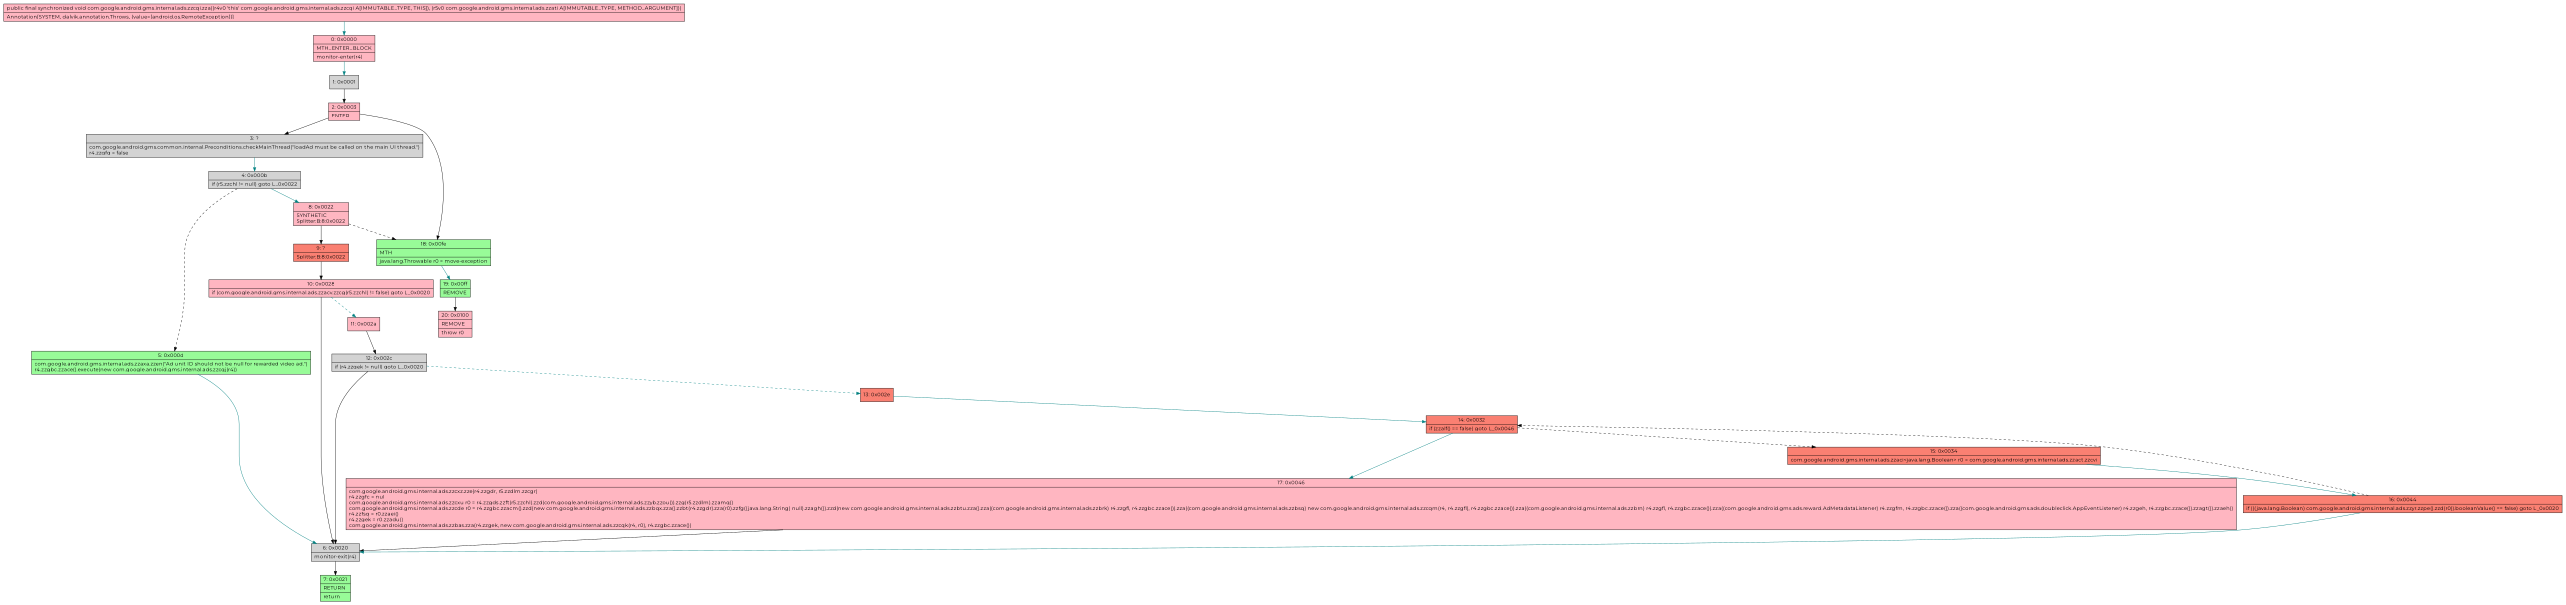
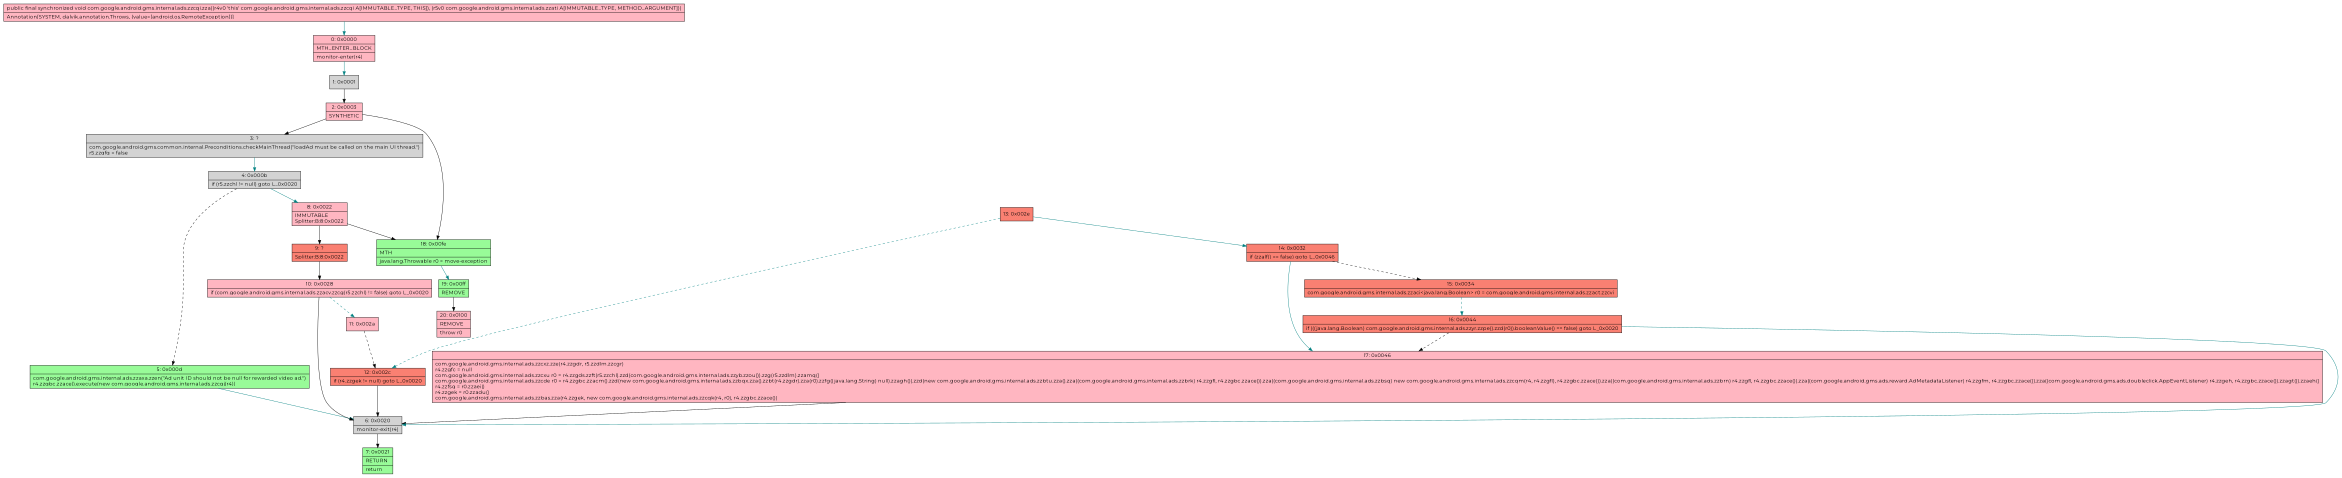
  digraph {
    fontname=Montserrat
    node [fillcolor=lightpink fontname=Montserrat shape=record style=filled]
    edge [color=black fontname=Montserrat]
    n1 [label="{0\:\ 0x0000|MTH_ENTER_BLOCK\l|monitor\-enter(r4)\l}"]
    n2 [fillcolor=lightgrey label="{1\:\ 0x0001}"]
-   n3 [label="{2\:\ 0x0003|ENTER\l}"]
-   n4 [fillcolor=lightgrey label="{3\:\ ?|com.google.android.gms.common.internal.Preconditions.checkMainThread(\"loadAd must be called on the main UI thread.\")\lr4.zzgfg = false\l}"]
+   n3 [label="{2\:\ 0x0003|SYNTHETIC\l}"]
+   n4 [fillcolor=lightgrey label="{3\:\ ?|com.google.android.gms.common.internal.Preconditions.checkMainThread(\"loadAd must be called on the main UI thread.\")\lr5.zzgfg = false\l}"]
    n5 [fillcolor=palegreen label="{18\:\ 0x00fe|MTH\l|java.lang.Throwable r0 = move\-exception\l}"]
-   n6 [fillcolor=lightgrey label="{4\:\ 0x000b|if (r5.zzchl != null) goto L_0x0022\l}"]
+   n6 [fillcolor=lightgrey label="{4\:\ 0x000b|if (r5.zzchl != null) goto L_0x0020\l}"]
    n7 [fillcolor=palegreen label="{19\:\ 0x00ff|REMOVE\l}"]
    n8 [fillcolor=palegreen label="{5\:\ 0x000d|com.google.android.gms.internal.ads.zzaxa.zzen(\"Ad unit ID should not be null for rewarded video ad.\")\lr4.zzgbc.zzace().execute(new com.google.android.gms.internal.ads.zzcqj(r4))\l}"]
-   n9 [label="{8\:\ 0x0022|SYNTHETIC\lSplitter:B:8:0x0022\l}"]
+   n9 [label="{8\:\ 0x0022|IMMUTABLE\lSplitter:B:8:0x0022\l}"]
    n10 [fillcolor=lightgrey label="{6\:\ 0x0020|monitor\-exit(r4)\l}"]
    n11 [fillcolor=salmon label="{9\:\ ?|Splitter:B:8:0x0022\l}"]
    n12 [fillcolor=palegreen label="{7\:\ 0x0021|RETURN\l|return\l}"]
    n13 [label="{10\:\ 0x0028|if (com.google.android.gms.internal.ads.zzacv.zzcg(r5.zzchl) != false) goto L_0x0020\l}"]
    n14 [label="{11\:\ 0x002a}"]
-   n15 [fillcolor=lightgrey label="{12\:\ 0x002c|if (r4.zzgek != null) goto L_0x0020\l}"]
+   n15 [fillcolor=salmon label="{12\:\ 0x002c|if (r4.zzgek != null) goto L_0x0020\l}"]
    n16 [fillcolor=salmon label="{13\:\ 0x002e}"]
    n17 [fillcolor=salmon label="{14\:\ 0x0032|if (zzalf() == false) goto L_0x0046\l}"]
    n18 [fillcolor=salmon label="{15\:\ 0x0034|com.google.android.gms.internal.ads.zzaci\<java.lang.Boolean\> r0 = com.google.android.gms.internal.ads.zzact.zzcvi\l}"]
    n19 [label="{17\:\ 0x0046|com.google.android.gms.internal.ads.zzcxz.zze(r4.zzgdr, r5.zzdlm.zzcgr)\lr4.zzgfc = null\lcom.google.android.gms.internal.ads.zzcxu r0 = r4.zzgds.zzft(r5.zzchl).zzd(com.google.android.gms.internal.ads.zzyb.zzou()).zzg(r5.zzdlm).zzamq()\lcom.google.android.gms.internal.ads.zzcde r0 = r4.zzgbc.zzacm().zzd(new com.google.android.gms.internal.ads.zzbqx.zza().zzbt(r4.zzgdr).zza(r0).zzfg((java.lang.String) null).zzagh()).zzd(new com.google.android.gms.internal.ads.zzbtu.zza().zza((com.google.android.gms.internal.ads.zzbrk) r4.zzgfl, r4.zzgbc.zzace()).zza((com.google.android.gms.internal.ads.zzbsq) new com.google.android.gms.internal.ads.zzcqm(r4, r4.zzgfl), r4.zzgbc.zzace()).zza((com.google.android.gms.internal.ads.zzbrn) r4.zzgfl, r4.zzgbc.zzace()).zza((com.google.android.gms.ads.reward.AdMetadataListener) r4.zzgfm, r4.zzgbc.zzace()).zza((com.google.android.gms.ads.doubleclick.AppEventListener) r4.zzgeh, r4.zzgbc.zzace()).zzagt()).zzaeh()\lr4.zzfsq = r0.zzaei()\lr4.zzgek = r0.zzadu()\lcom.google.android.gms.internal.ads.zzbas.zza(r4.zzgek, new com.google.android.gms.internal.ads.zzcqk(r4, r0), r4.zzgbc.zzace())\l}"]
    n20 [fillcolor=salmon label="{16\:\ 0x0044|if (((java.lang.Boolean) com.google.android.gms.internal.ads.zzyr.zzpe().zzd(r0)).booleanValue() == false) goto L_0x0020\l}"]
    n21 [label="{20\:\ 0x0100|REMOVE\l|throw r0\l}"]
    n22 [label="{public final synchronized void com.google.android.gms.internal.ads.zzcqi.zza((r4v0 'this' com.google.android.gms.internal.ads.zzcqi A[IMMUTABLE_TYPE, THIS]), (r5v0 com.google.android.gms.internal.ads.zzati A[IMMUTABLE_TYPE, METHOD_ARGUMENT]))  | Annotation[SYSTEM, dalvik.annotation.Throws, \{value=[android.os.RemoteException]\}]\l}"]
    n1 -> n2 [color=teal]
    n2 -> n3
    n3 -> n4
    n3 -> n5
    n4 -> n6 [color=teal]
    n5 -> n7 [color=teal]
    n6 -> n8 [style=dashed]
    n6 -> n9 [color=teal]
    n7 -> n21
    n8 -> n10 [color=teal]
-   n9 -> n5 [style=dashed]
+   n9 -> n5
    n9 -> n11
    n10 -> n12
    n11 -> n13
    n13 -> n10
    n13 -> n14 [color=teal style=dashed]
-   n14 -> n15
+   n14 -> n15 [style=dashed]
    n15 -> n10
-   n15 -> n16 [color=teal style=dashed]
+   n16 -> n15 [color=teal style=dashed]
    n16 -> n17 [color=teal]
    n17 -> n18 [style=dashed]
    n17 -> n19 [color=teal]
-   n18 -> n20 [color=teal]
+   n18 -> n20 [color=teal style=dashed]
    n19 -> n10
    n20 -> n10 [color=teal]
-   n20 -> n17 [style=dashed]
+   n20 -> n19 [style=dashed]
    n22 -> n1 [color=teal]
  }
